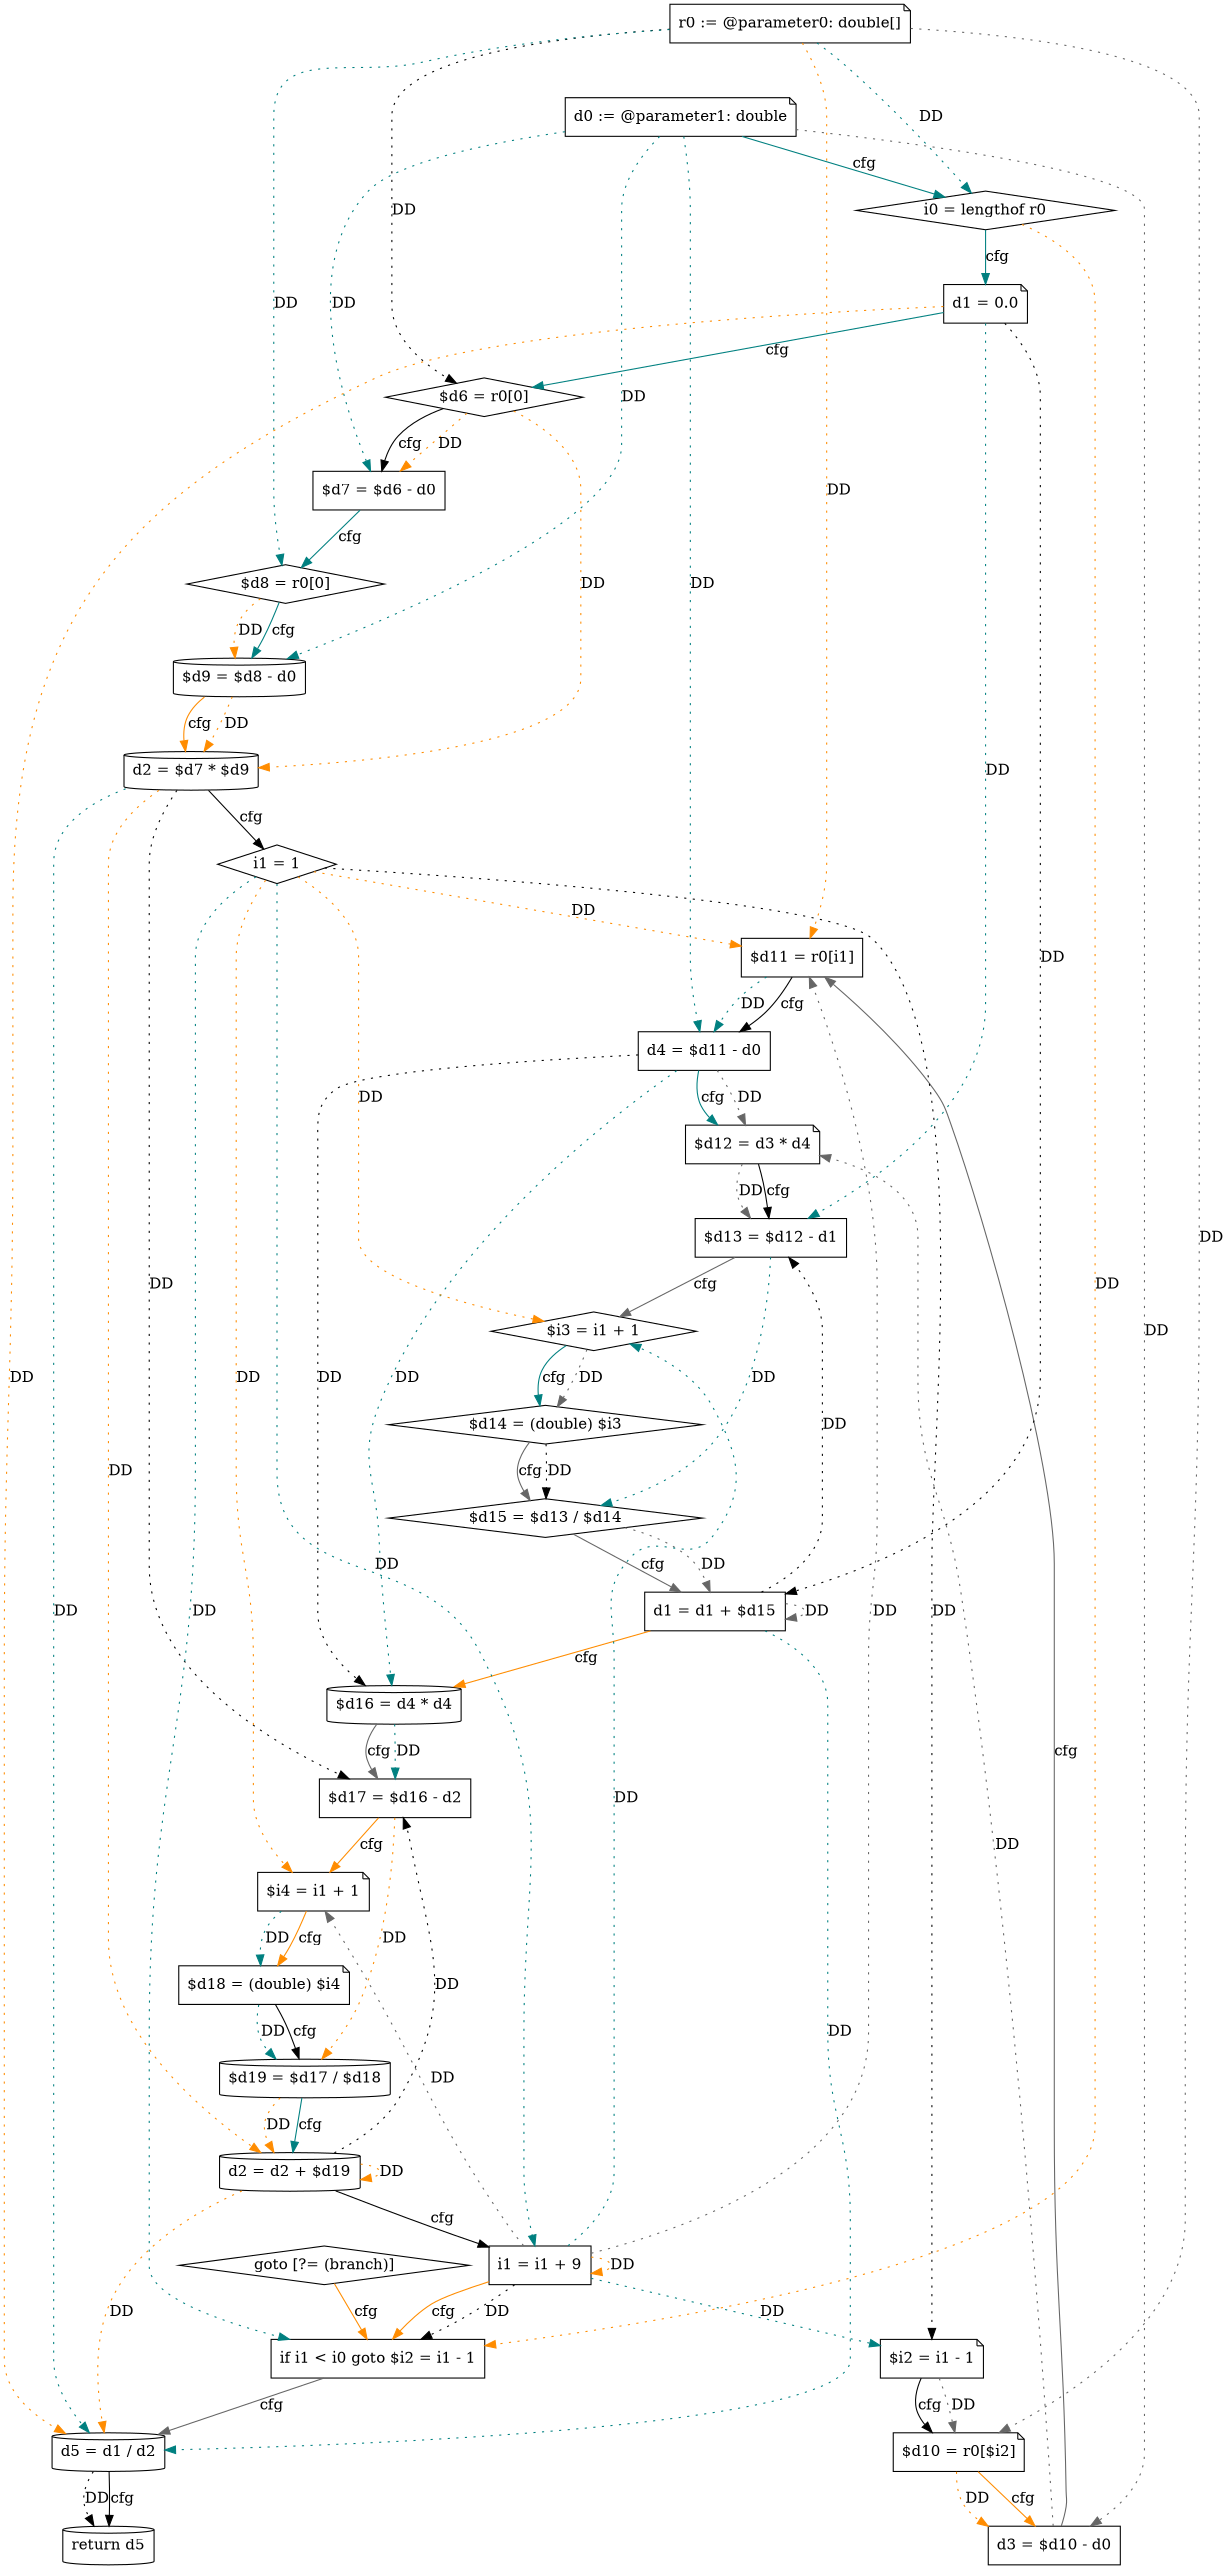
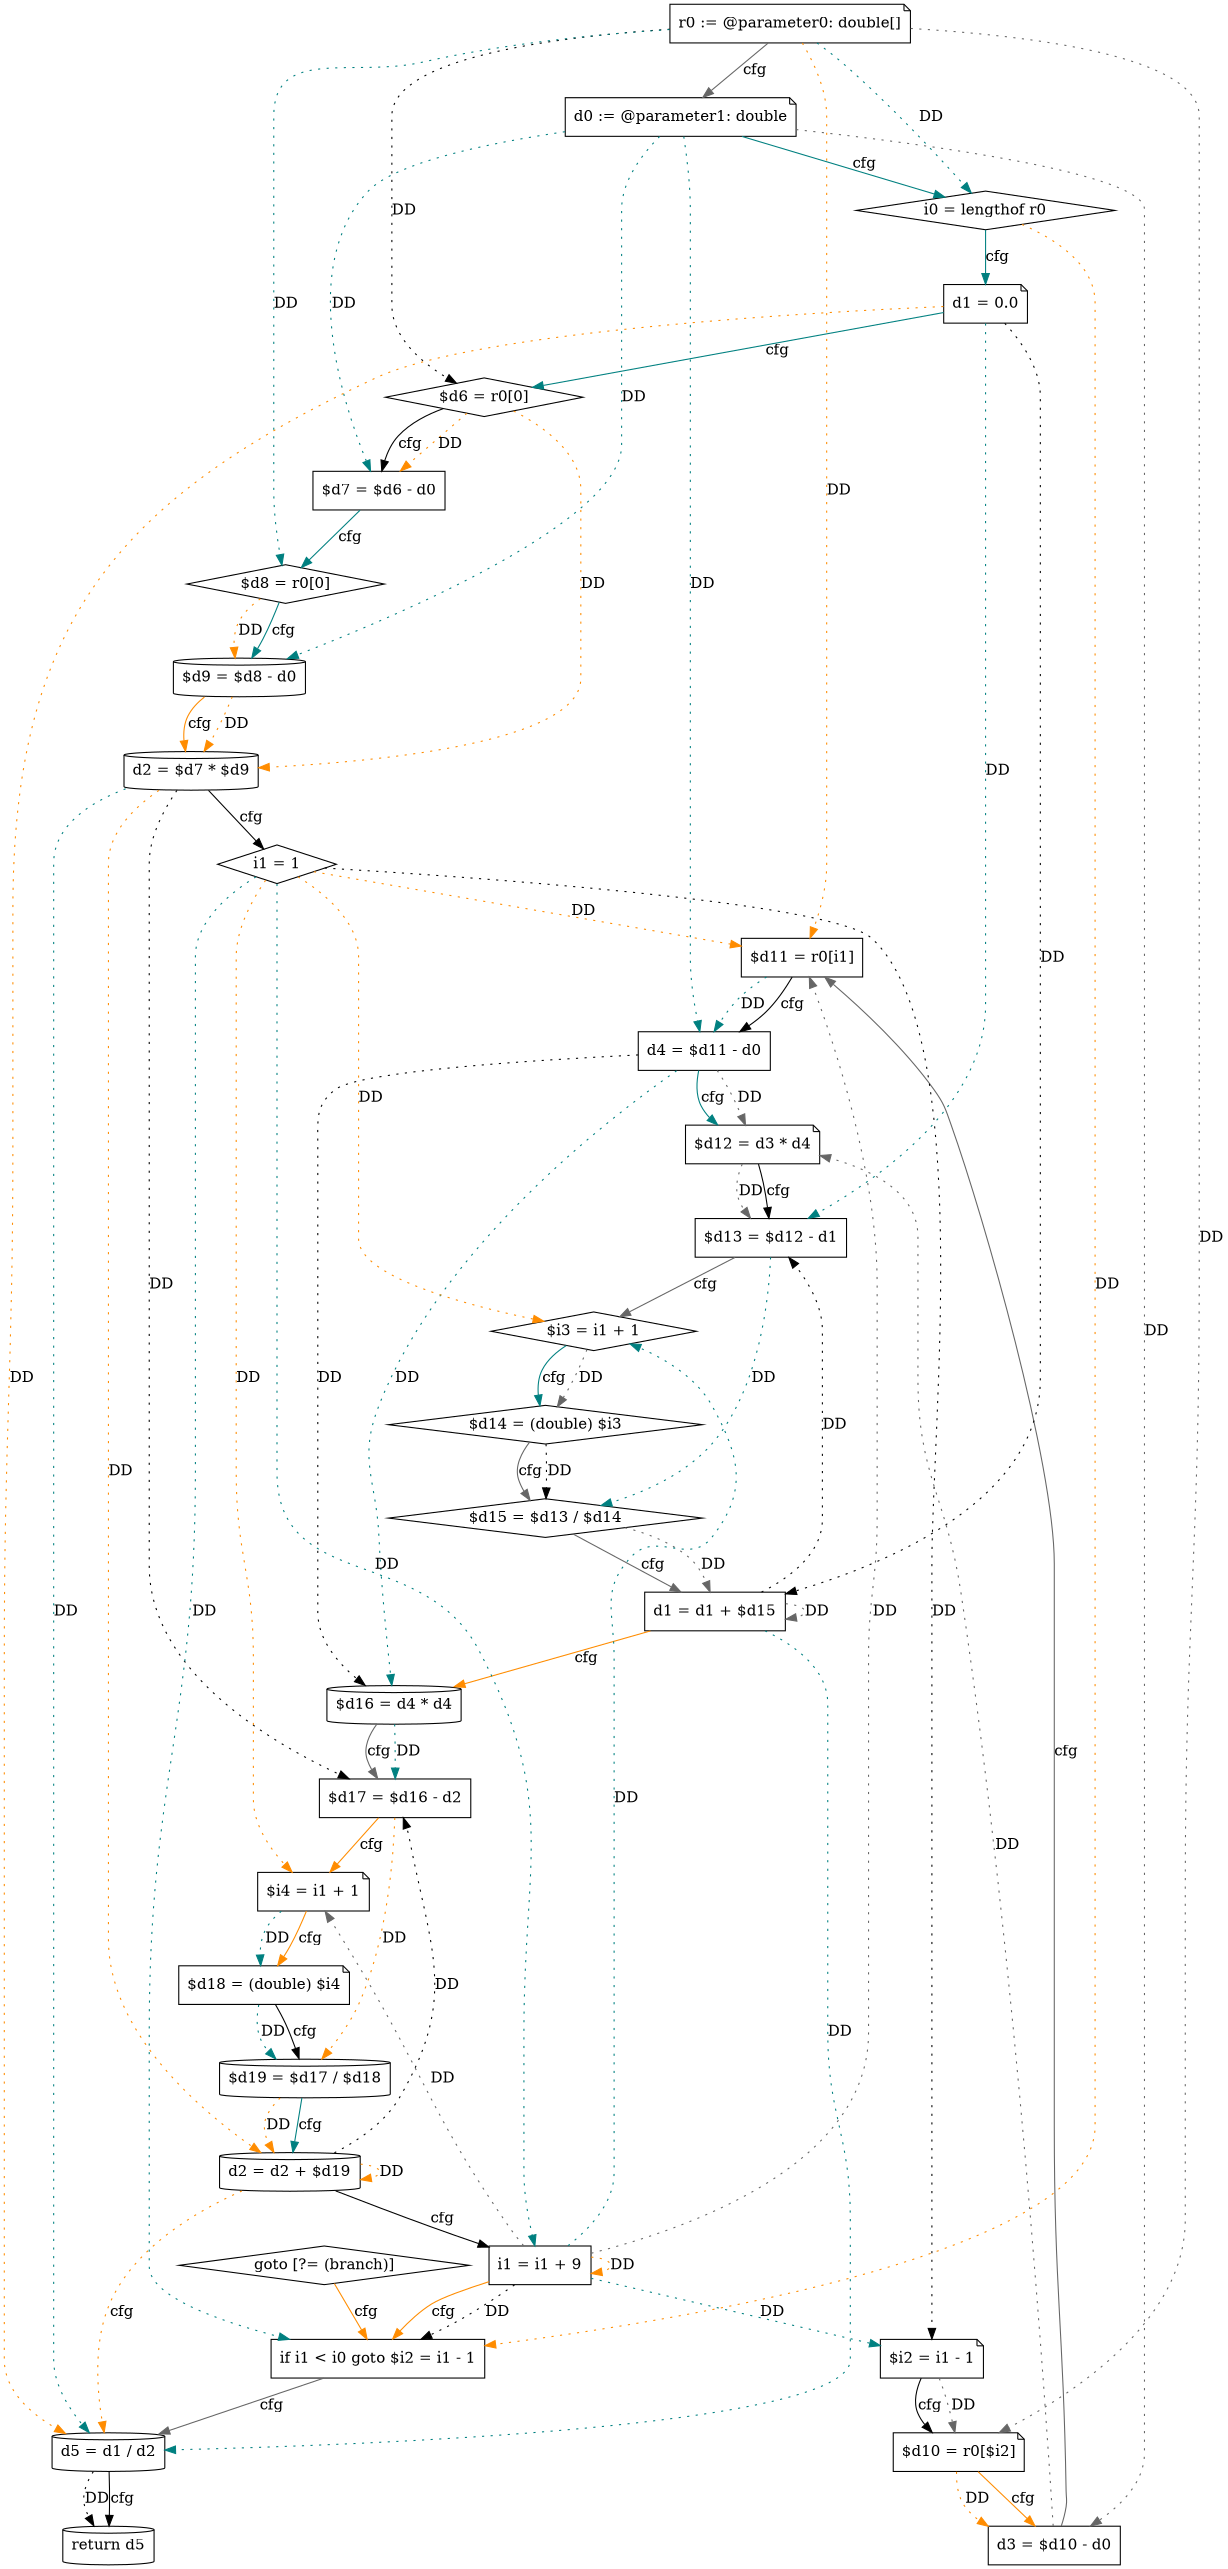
  digraph {
    node [shape=box]
    edge [color=teal style=dotted]
    n1 [label="r0 := @parameter0: double[]" shape=note]
    n2 [label="d0 := @parameter1: double" shape=note]
    n3 [label="i0 = lengthof r0" shape=diamond]
    n4 [label="$d6 = r0[0]" shape=diamond]
    n5 [label="$d8 = r0[0]" shape=diamond]
    n6 [label="$d10 = r0[$i2]" shape=note]
    n7 [label="$d11 = r0[i1]"]
    n8 [label="$d7 = $d6 - d0"]
    n9 [label="$d9 = $d8 - d0" shape=cylinder]
    n10 [label="d3 = $d10 - d0"]
    n11 [label="d4 = $d11 - d0"]
    n12 [label="d1 = 0.0" shape=note]
    n13 [label="if i1 < i0 goto $i2 = i1 - 1"]
    n14 [label="d2 = $d7 * $d9" shape=cylinder]
    n15 [label="$d12 = d3 * d4" shape=note]
    n16 [label="$d16 = d4 * d4" shape=cylinder]
    n17 [label="$d13 = $d12 - d1"]
    n18 [label="d1 = d1 + $d15"]
    n19 [label="d5 = d1 / d2" shape=cylinder]
    n20 [label="$i3 = i1 + 1" shape=diamond]
    n21 [label="$d15 = $d13 / $d14" shape=diamond]
    n22 [label="return d5" shape=cylinder]
    n23 [label="i1 = 1" shape=diamond]
    n24 [label="$d17 = $d16 - d2"]
    n25 [label="d2 = d2 + $d19" shape=cylinder]
    n26 [label="$i2 = i1 - 1" shape=note]
    n27 [label="$i4 = i1 + 1" shape=note]
    n28 [label="i1 = i1 + 9"]
    n29 [label="$d19 = $d17 / $d18" shape=cylinder]
    n30 [label="goto [?= (branch)]" shape=diamond]
    n31 [label="$d14 = (double) $i3" shape=diamond]
    n32 [label="$d18 = (double) $i4" shape=note]
+   n1 -> n2 [color=gray40 label=cfg style=""]
    n1 -> n3 [label=DD]
    n1 -> n4 [color=black label=DD]
    n1 -> n5 [label=DD]
    n1 -> n6 [color=gray40 label=DD]
    n1 -> n7 [color=darkorange label=DD]
    n2 -> n3 [label=cfg style=""]
    n2 -> n8 [label=DD]
    n2 -> n9 [label=DD]
    n2 -> n10 [color=gray40 label=DD]
    n2 -> n11 [label=DD]
    n3 -> n12 [label=cfg style=""]
    n3 -> n13 [color=darkorange label=DD]
    n4 -> n8 [color=darkorange label=DD]
    n4 -> n8 [color=black label=cfg style=""]
    n4 -> n14 [color=darkorange label=DD]
    n5 -> n9 [color=darkorange label=DD]
    n5 -> n9 [label=cfg style=""]
    n6 -> n10 [color=darkorange label=DD]
    n6 -> n10 [color=darkorange label=cfg style=""]
    n7 -> n11 [label=DD]
    n7 -> n11 [color=black label=cfg style=""]
    n8 -> n5 [label=cfg style=""]
    n9 -> n14 [color=darkorange label=DD]
    n9 -> n14 [color=darkorange label=cfg style=""]
    n10 -> n7 [color=gray40 label=cfg style=""]
    n10 -> n15 [color=gray40 label=DD]
    n11 -> n15 [color=gray40 label=DD]
    n11 -> n15 [label=cfg style=""]
    n11 -> n16 [color=black label=DD]
    n11 -> n16 [label=DD]
    n12 -> n4 [label=cfg style=""]
    n12 -> n17 [label=DD]
    n12 -> n18 [color=black label=DD]
    n12 -> n19 [color=darkorange label=DD]
    n13 -> n19 [color=gray40 label=cfg style=""]
    n14 -> n19 [label=DD]
    n14 -> n23 [color=black label=cfg style=""]
    n14 -> n24 [color=black label=DD]
    n14 -> n25 [color=darkorange label=DD]
    n15 -> n17 [color=gray40 label=DD]
    n15 -> n17 [color=black label=cfg style=""]
    n16 -> n24 [label=DD]
    n16 -> n24 [color=gray40 label=cfg style=""]
    n17 -> n20 [color=gray40 label=cfg style=""]
    n17 -> n21 [label=DD]
    n18 -> n16 [color=darkorange label=cfg style=""]
    n18 -> n17 [color=black label=DD]
    n18 -> n18 [color=gray40 label=DD]
    n18 -> n19 [label=DD]
    n19 -> n22 [color=black label=DD]
    n19 -> n22 [color=black label=cfg style=""]
    n20 -> n31 [color=gray40 label=DD]
    n20 -> n31 [label=cfg style=""]
    n21 -> n18 [color=gray40 label=DD]
    n21 -> n18 [color=gray40 label=cfg style=""]
    n23 -> n7 [color=darkorange label=DD]
    n23 -> n13 [label=DD]
    n23 -> n20 [color=darkorange label=DD]
    n23 -> n26 [color=black label=DD]
    n23 -> n27 [color=darkorange label=DD]
    n23 -> n28 [label=DD]
    n24 -> n27 [color=darkorange label=cfg style=""]
    n24 -> n29 [color=darkorange label=DD]
-   n25 -> n19 [color=darkorange label=DD]
+   n25 -> n19 [color=darkorange label=cfg]
    n25 -> n24 [color=black label=DD]
    n25 -> n25 [color=darkorange label=DD]
    n25 -> n28 [color=black label=cfg style=""]
    n26 -> n6 [color=gray40 label=DD]
    n26 -> n6 [color=black label=cfg style=""]
    n27 -> n32 [label=DD]
    n27 -> n32 [color=darkorange label=cfg style=""]
    n28 -> n7 [color=gray40 label=DD]
    n28 -> n13 [color=black label=DD]
    n28 -> n13 [color=darkorange label=cfg style=""]
    n28 -> n20 [label=DD]
    n28 -> n26 [label=DD]
    n28 -> n27 [color=gray40 label=DD]
    n28 -> n28 [color=darkorange label=DD]
    n29 -> n25 [color=darkorange label=DD]
    n29 -> n25 [label=cfg style=""]
    n30 -> n13 [color=darkorange label=cfg style=""]
    n31 -> n21 [color=black label=DD]
    n31 -> n21 [color=gray40 label=cfg style=""]
    n32 -> n29 [label=DD]
    n32 -> n29 [color=black label=cfg style=""]
  }
